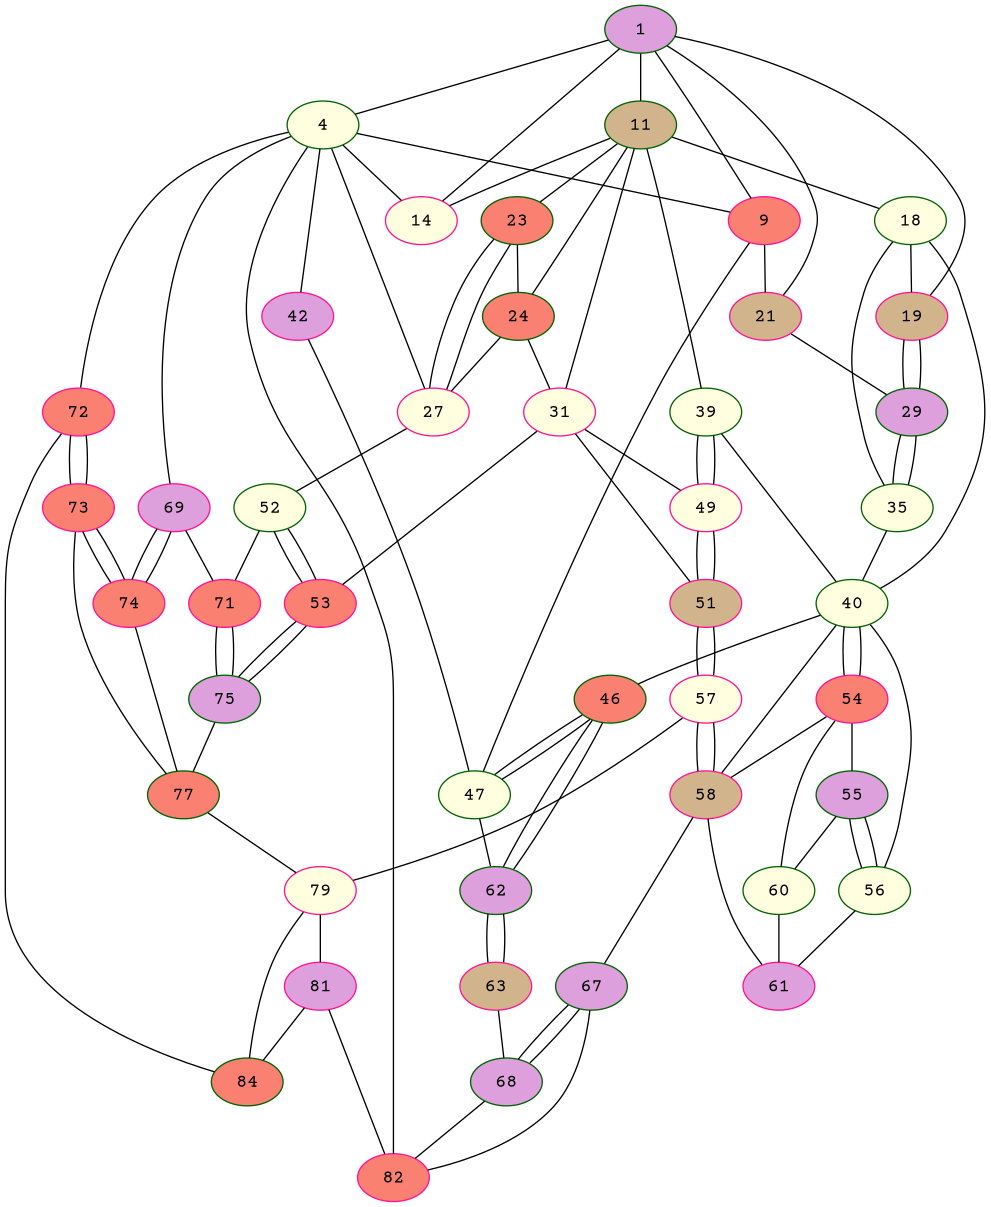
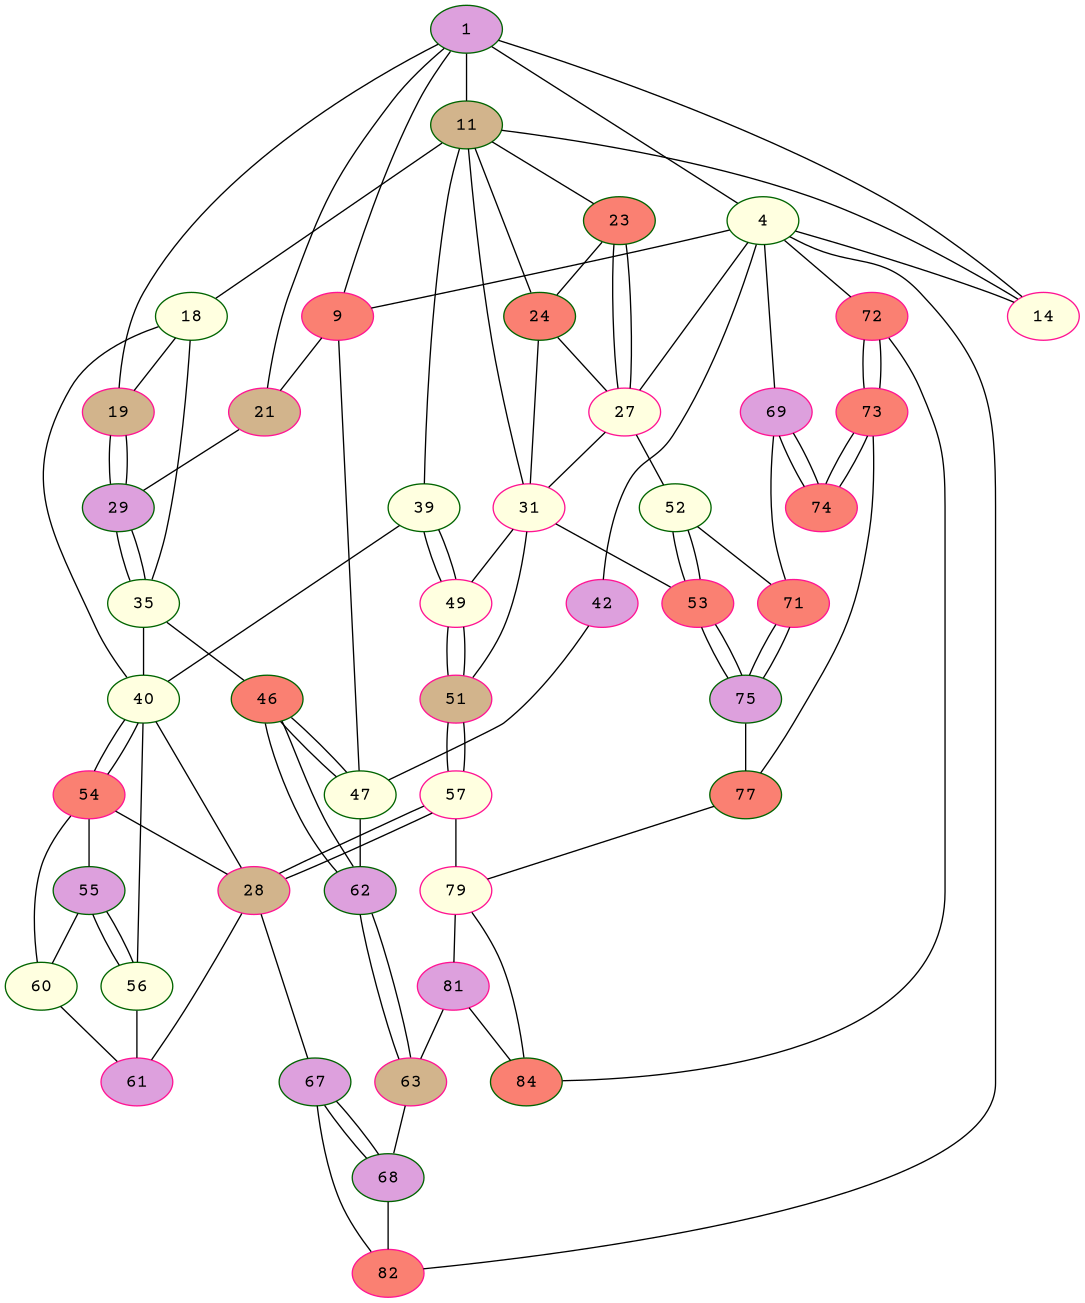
  graph {
    fontname="Courier Prime"
    node [color=deeppink fillcolor=lightyellow fontname="Courier Prime" style=filled]
    edge [fontname="Courier Prime"]
    1 [color=darkgreen fillcolor=plum super="+2+7"]
    4 [color=darkgreen super="+5+16"]
    9 [fillcolor=salmon super="+22+10"]
    11 [color=darkgreen fillcolor=tan super="+15+12"]
    14
    19 [fillcolor=tan]
    21 [fillcolor=tan]
    27 [super="+28"]
    42 [fillcolor=plum]
    69 [fillcolor=plum super="+70"]
    72 [fillcolor=salmon]
    82 [fillcolor=salmon super="+88"]
    47 [color=darkgreen super="+48"]
    18 [color=darkgreen super="+34"]
    23 [color=darkgreen fillcolor=salmon]
    24 [color=darkgreen fillcolor=salmon super="+25"]
    31 [super="+50+32"]
    39 [color=darkgreen]
    29 [color=darkgreen fillcolor=plum]
    52 [color=darkgreen]
    63 [fillcolor=tan]
    68 [color=darkgreen fillcolor=plum]
    71 [fillcolor=salmon]
    74 [fillcolor=salmon super="+76"]
    73 [fillcolor=salmon super="+83"]
    84 [color=darkgreen fillcolor=salmon super="+90"]
    62 [color=darkgreen fillcolor=plum]
    35 [color=darkgreen]
    40 [color=darkgreen super="+41"]
    49
    51 [fillcolor=tan]
    53 [fillcolor=salmon]
    46 [color=darkgreen fillcolor=salmon]
    54 [fillcolor=salmon super="+59"]
    56 [color=darkgreen]
-   58 [fillcolor=tan super="+65"]
+   58 [fillcolor=tan super="+65" label=28]
    57
    75 [color=darkgreen fillcolor=plum]
    55 [color=darkgreen fillcolor=plum]
    60 [color=darkgreen]
    61 [fillcolor=plum]
    67 [color=darkgreen fillcolor=plum]
    79 [super="+80+85"]
    77 [color=darkgreen fillcolor=salmon super="+78"]
    81 [fillcolor=plum super="+86"]
    1 -- 4
    1 -- 9
    1 -- 11 [weight=2]
    1 -- 14
    1 -- 19
    1 -- 21
    4 -- 9
    4 -- 14
    4 -- 27 [weight=2]
    4 -- 42
    4 -- 69
    4 -- 72 [weight=2]
    4 -- 82
    9 -- 21
    9 -- 47
    11 -- 14
    11 -- 18
    11 -- 23
    11 -- 24
    11 -- 31
    11 -- 39
    19 -- 29
    19 -- 29
    21 -- 29
+   27 -- 31
    27 -- 52
    42 -- 47
    69 -- 71
    69 -- 74 [weight=2]
    69 -- 74
    72 -- 73
    72 -- 73
    72 -- 84
    47 -- 62
    18 -- 19
    18 -- 35
    18 -- 40
    23 -- 27
    23 -- 27
    23 -- 24
    24 -- 27
    24 -- 31
    31 -- 49
    31 -- 51
    31 -- 53
    39 -- 40
    39 -- 49
    39 -- 49
    29 -- 35
    29 -- 35
    52 -- 71
    52 -- 53
    52 -- 53
    63 -- 68
    68 -- 82
    71 -- 75
    71 -- 75
-   74 -- 77
    73 -- 74
    73 -- 74
    73 -- 77
    62 -- 63
    62 -- 63
    35 -- 40
-   40 -- 46
+   35 -- 46
    40 -- 54
    40 -- 54
    40 -- 56
    40 -- 58
    49 -- 51
    49 -- 51
    51 -- 57
    51 -- 57
    53 -- 75
    53 -- 75
    46 -- 47
    46 -- 47
    46 -- 62
    46 -- 62
    54 -- 58
    54 -- 55
    54 -- 60
    56 -- 61
    58 -- 61
    58 -- 67
    57 -- 58
    57 -- 58
    57 -- 79
    75 -- 77
    55 -- 56
    55 -- 56
    55 -- 60
    60 -- 61
    67 -- 82
    67 -- 68
    67 -- 68
    79 -- 84
    79 -- 81 [weight=2]
    77 -- 79
-   81 -- 82 [weight=2]
+   81 -- 63 [weight=2]
    81 -- 84
  }
